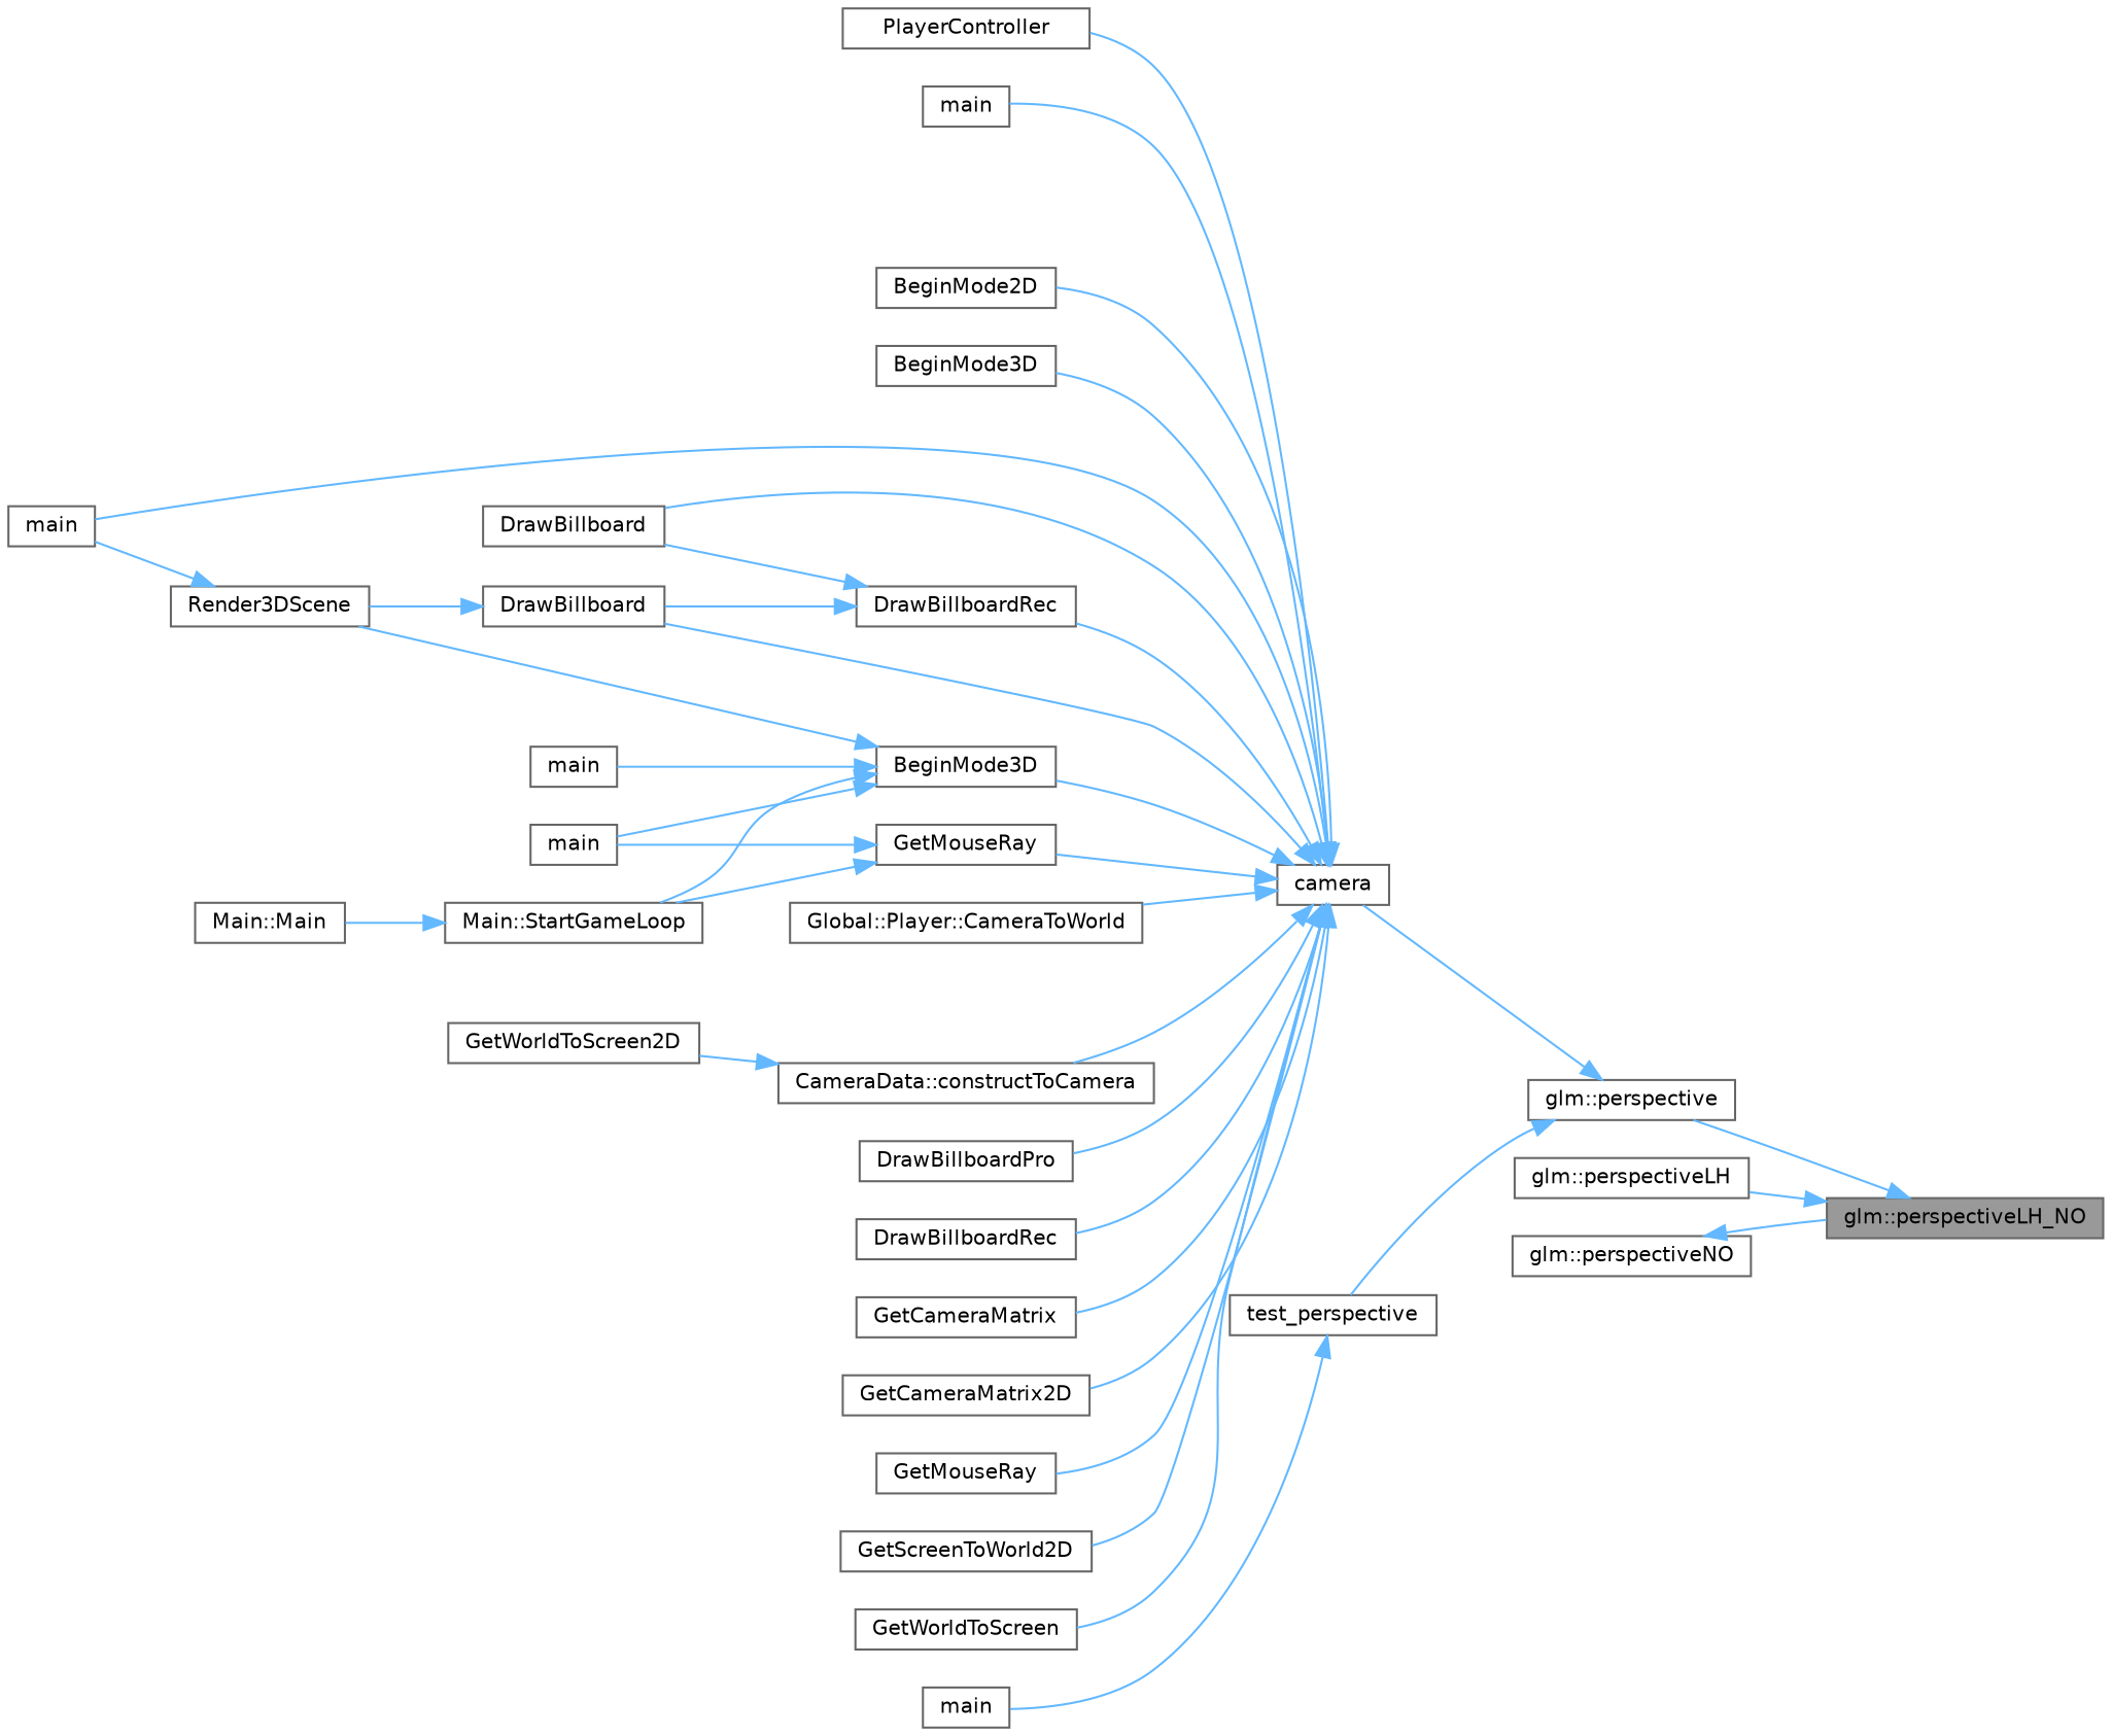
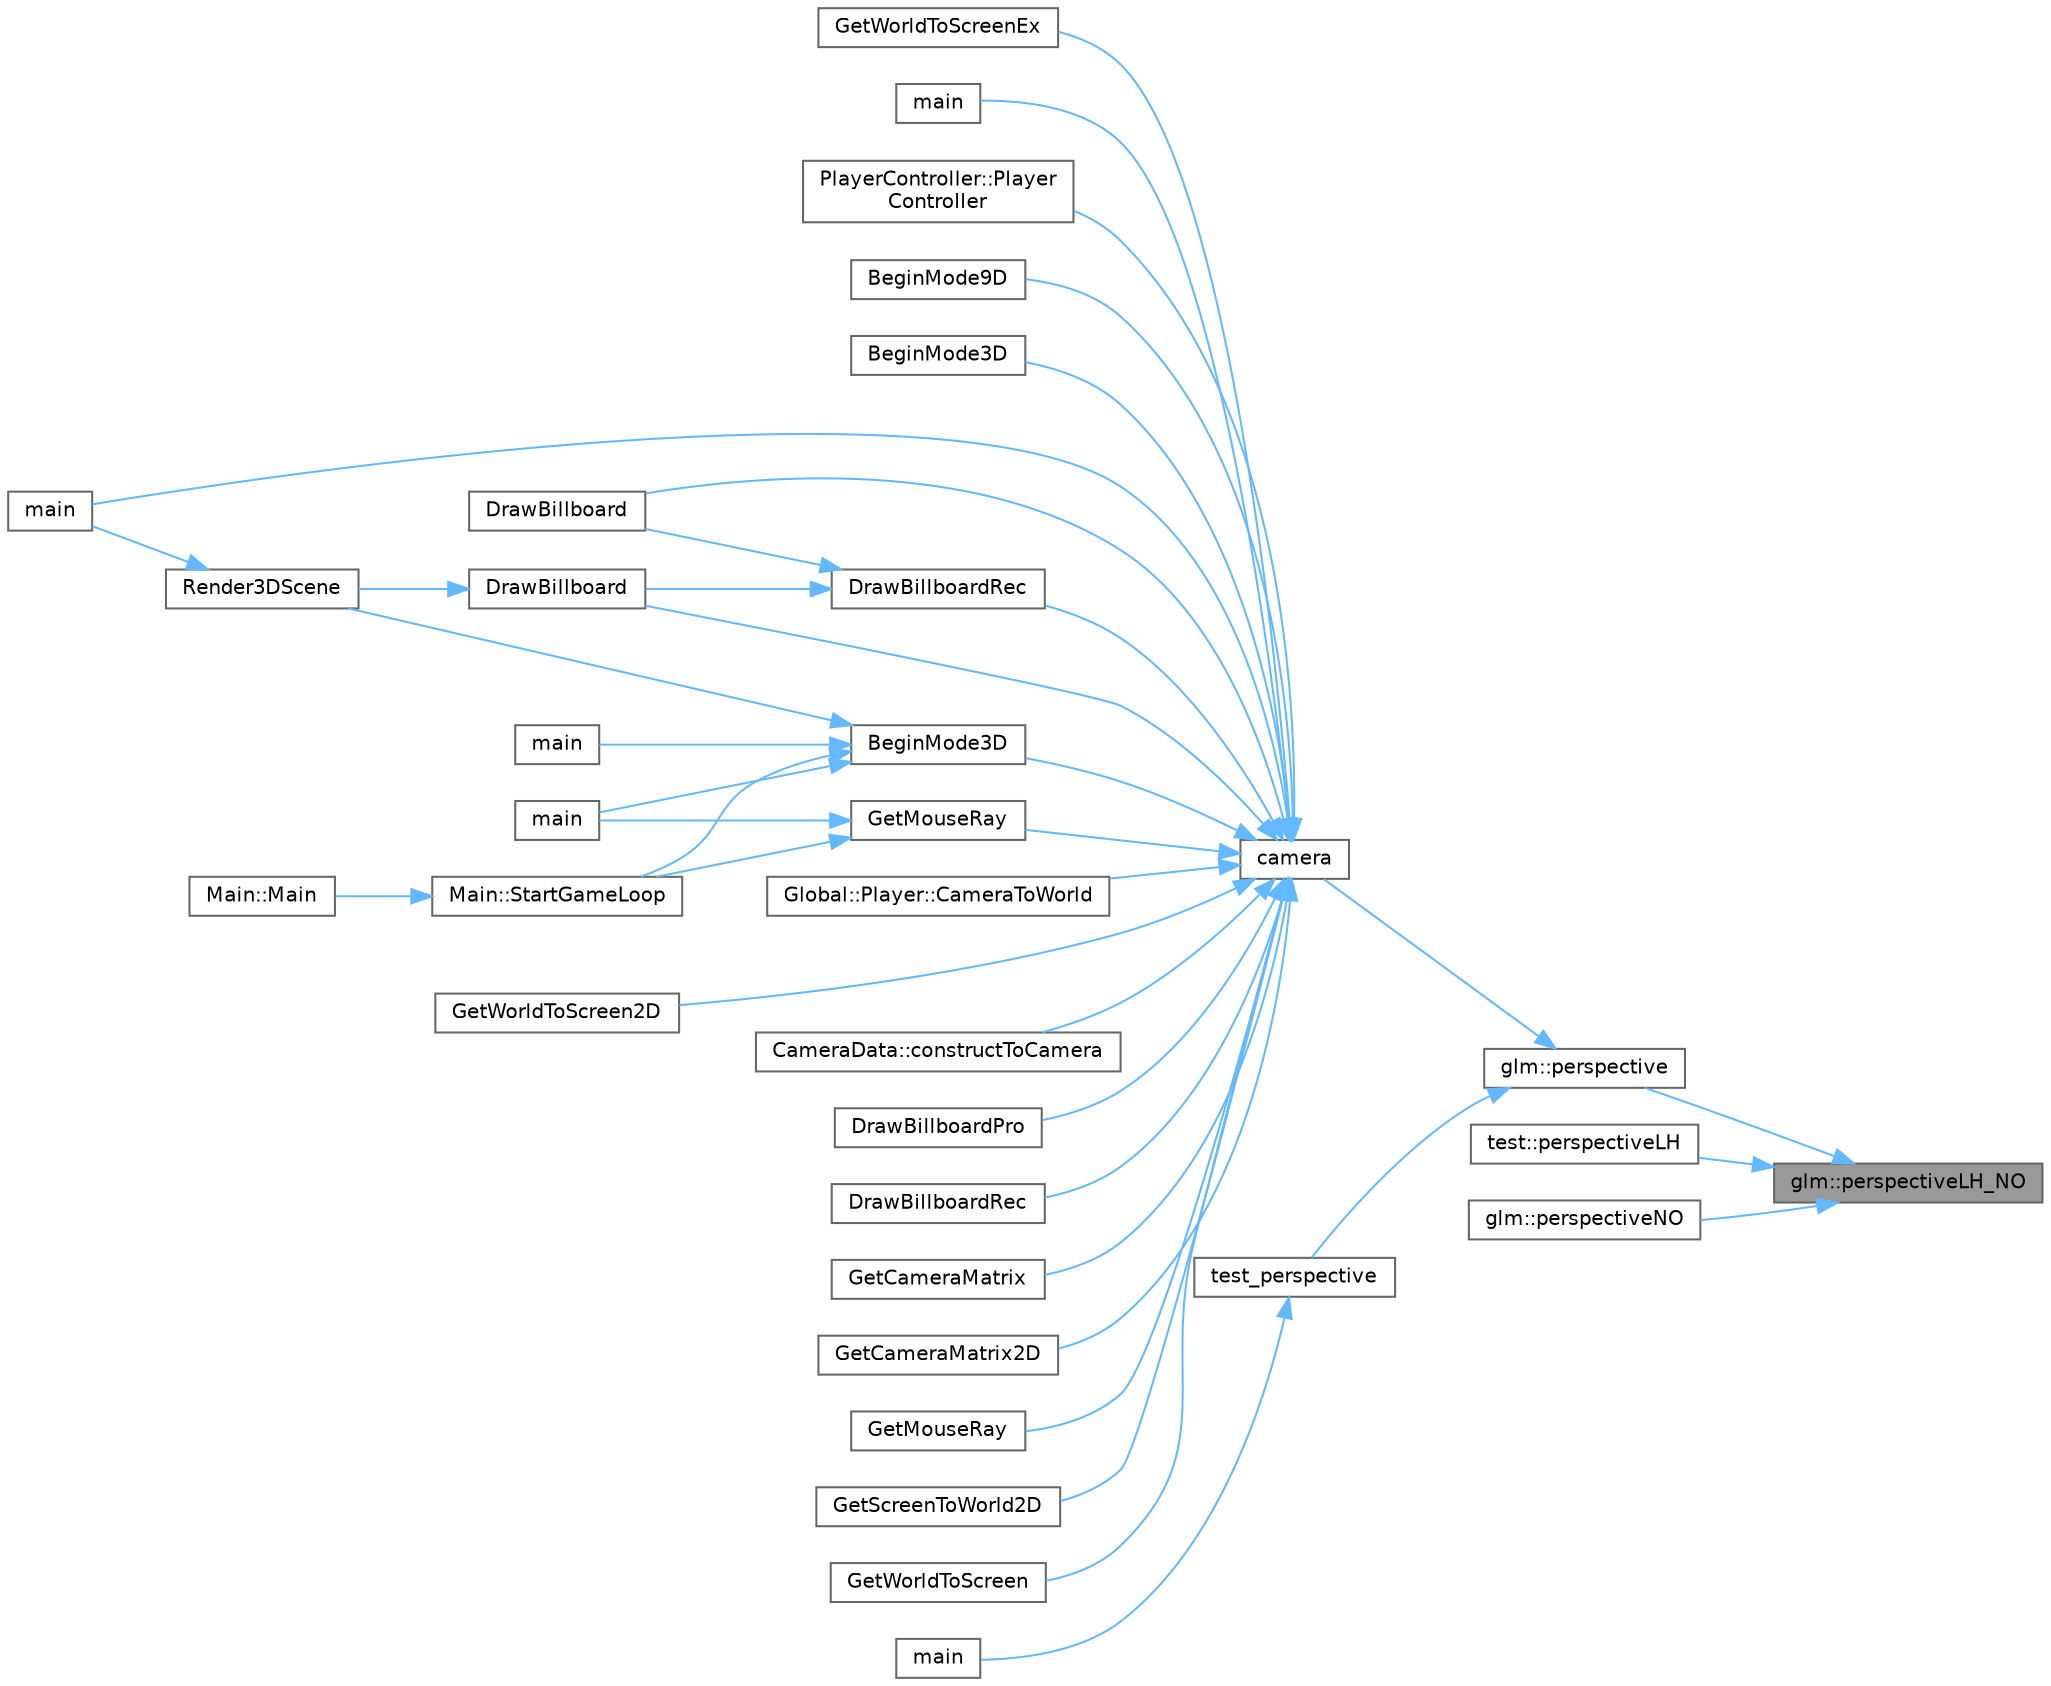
  digraph {
    rankdir=RL
    node [color=grey40 fillcolor=white fontname=Helvetica fontsize=10 shape=box style=filled]
    edge [color=steelblue1 dir=back fontname=Helvetica fontsize=10 labelfontname=Helvetica labelfontsize=10 style=solid]
    n1 [color=gray40 fillcolor=grey60 fontcolor=black height=0.2 label="glm::perspectiveLH_NO" width=0.4]
    n2 [height=0.2 label="glm::perspective" width=0.4]
-   n3 [height=0.2 label="glm::perspectiveLH" width=0.4]
+   n3 [height=0.2 label="test::perspectiveLH" width=0.4]
    n4 [height=0.2 label="glm::perspectiveNO" width=0.4]
    n5 [height=0.2 label=camera width=0.4]
    n6 [height=0.2 label=test_perspective width=0.4]
-   n7 [height=0.2 label=BeginMode2D width=0.4]
+   n7 [height=0.2 label=BeginMode9D width=0.4]
    n8 [height=0.2 label=BeginMode3D width=0.4]
    n9 [height=0.2 label=BeginMode3D width=0.4]
    n10 [height=0.2 label=main width=0.4]
    n11 [height=0.2 label="Global::Player::CameraToWorld" width=0.4]
    n12 [height=0.2 label="CameraData::constructToCamera" width=0.4]
    n13 [height=0.2 label=DrawBillboard width=0.4]
    n14 [height=0.2 label=DrawBillboard width=0.4]
    n15 [height=0.2 label=DrawBillboardPro width=0.4]
    n16 [height=0.2 label=DrawBillboardRec width=0.4]
    n17 [height=0.2 label=DrawBillboardRec width=0.4]
    n18 [height=0.2 label=GetCameraMatrix width=0.4]
    n19 [height=0.2 label=GetCameraMatrix2D width=0.4]
    n20 [height=0.2 label=GetMouseRay width=0.4]
    n21 [height=0.2 label=GetMouseRay width=0.4]
    n22 [height=0.2 label=GetScreenToWorld2D width=0.4]
    n23 [height=0.2 label=GetWorldToScreen width=0.4]
    n24 [height=0.2 label=GetWorldToScreen2D width=0.4]
-   n25 [height=0.2 label=PlayerController width=0.4]
+   n25 [height=0.2 label=GetWorldToScreenEx width=0.4]
    n26 [height=0.2 label=main width=0.4]
+   n27 [height=0.2 label="PlayerController::Player\lController" width=0.4]
    n28 [height=0.2 label=main width=0.4]
    n29 [height=0.2 label=Render3DScene width=0.4]
    n30 [height=0.2 label=main width=0.4]
    n31 [height=0.2 label=main width=0.4]
    n32 [height=0.2 label="Main::StartGameLoop" width=0.4]
    n33 [height=0.2 label="Main::Main" width=0.4]
    n1 -> n2
    n1 -> n3
-   n4 -> n1
+   n1 -> n4
    n2 -> n5
    n2 -> n6
    n5 -> n7
    n5 -> n8
    n5 -> n9
    n5 -> n10
    n5 -> n11
    n5 -> n12
    n5 -> n13
    n5 -> n14
    n5 -> n15
    n5 -> n16
    n5 -> n17
    n5 -> n18
    n5 -> n19
    n5 -> n20
    n5 -> n21
    n5 -> n22
    n5 -> n23
-   n12 -> n24
+   n5 -> n24
    n5 -> n25
    n5 -> n26
+   n5 -> n27
    n6 -> n28
    n9 -> n29
    n9 -> n30
    n9 -> n31
    n9 -> n32
    n14 -> n29
    n17 -> n13
    n17 -> n14
    n21 -> n31
    n21 -> n32
    n29 -> n10
    n32 -> n33
  }
